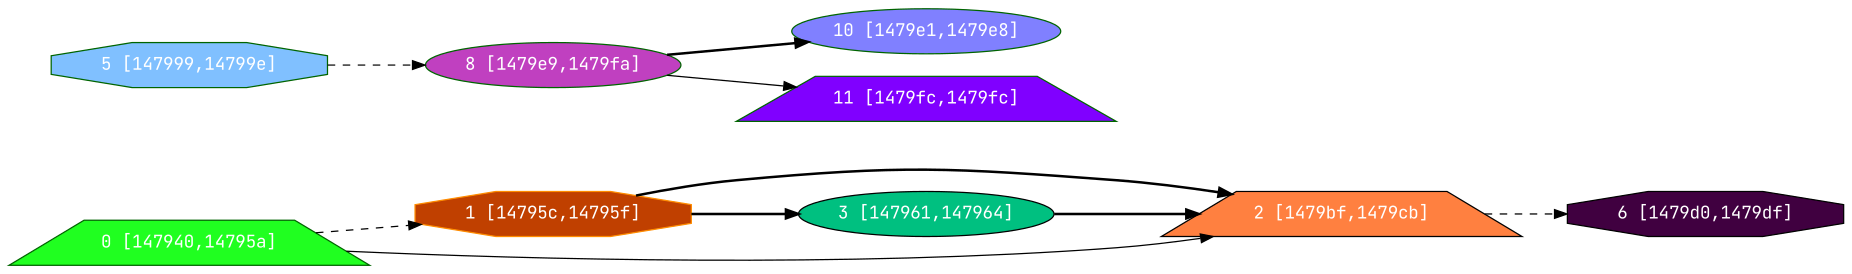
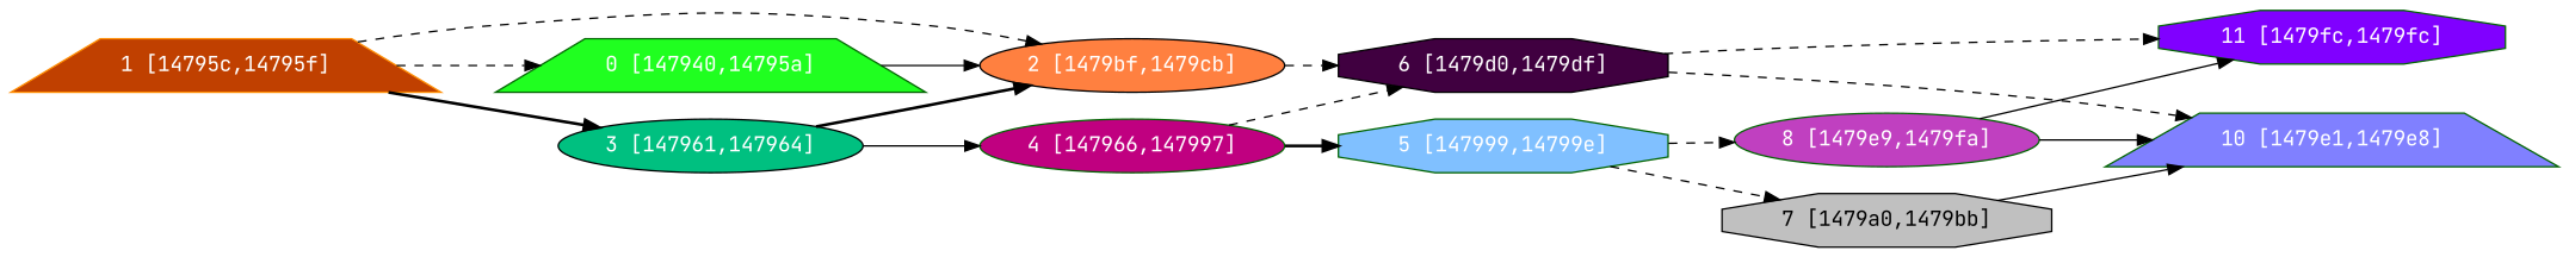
  digraph {
    fontname="JetBrains Mono"
    rankdir=LR
    node [color=darkgreen fontcolor="#ffffff" fontname="JetBrains Mono" shape=octagon style=filled]
    edge [fontname="JetBrains Mono" style=dashed]
    n1 [fillcolor="#20FF20" label="0 [147940,14795a]" shape=trapezium]
-   n2 [color=darkorange fillcolor="#C04000" label="1 [14795c,14795f]"]
-   n3 [color=black fillcolor="#FF8040" label="2 [1479bf,1479cb]" shape=trapezium]
+   n2 [color=darkorange fillcolor="#C04000" label="1 [14795c,14795f]" shape=trapezium]
+   n3 [color=black fillcolor="#FF8040" label="2 [1479bf,1479cb]" shape=ellipse]
    n4 [color=black fillcolor="#00C080" label="3 [147961,147964]" shape=ellipse]
    n5 [color=black fillcolor="#400040" label="6 [1479d0,1479df]"]
-   n7 [fillcolor="#8080FF" label="10 [1479e1,1479e8]" shape=ellipse]
-   n8 [fillcolor="#8000FF" label="11 [1479fc,1479fc]" shape=trapezium]
+   n6 [fillcolor="#C00080" label="4 [147966,147997]" shape=ellipse]
+   n7 [fillcolor="#8080FF" label="10 [1479e1,1479e8]" shape=trapezium]
+   n8 [fillcolor="#8000FF" label="11 [1479fc,1479fc]"]
    n9 [fillcolor="#80C0FF" label="5 [147999,14799e]"]
+   n10 [color=black fillcolor="#C0C0C0" fontcolor="#000000" label="7 [1479a0,1479bb]"]
    n11 [fillcolor="#C040C0" label="8 [1479e9,1479fa]" shape=ellipse]
-   n1 -> n2
+   n2 -> n1
    n1 -> n3 [style=solid]
-   n2 -> n3 [style=bold]
+   n2 -> n3
    n2 -> n4 [style=bold]
    n3 -> n5
    n4 -> n3 [style=bold]
+   n4 -> n6 [style=solid]
+   n5 -> n7
+   n5 -> n8
+   n6 -> n5
+   n6 -> n9 [style=bold]
+   n9 -> n10
    n9 -> n11
-   n11 -> n7 [style=bold]
+   n10 -> n7 [style=solid]
+   n11 -> n7 [style=solid]
    n11 -> n8 [style=solid]
  }
